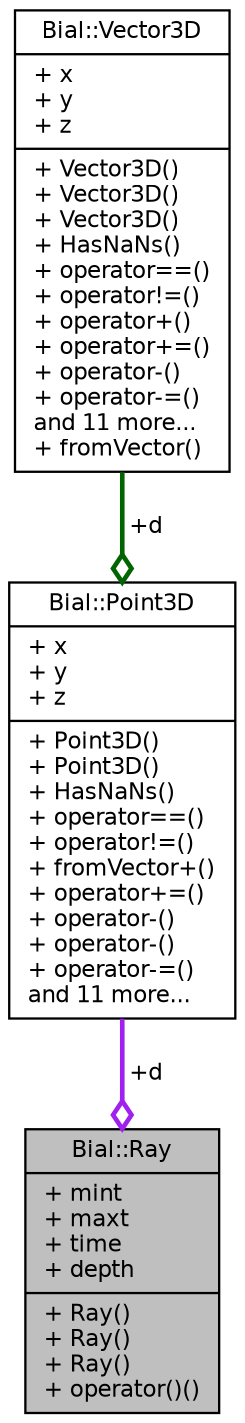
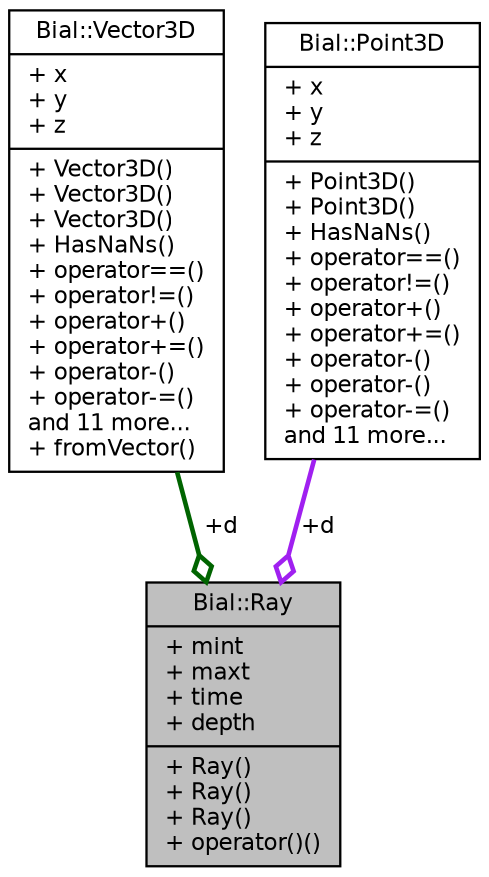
  digraph {
    node [color=black fillcolor=white fontname=Helvetica fontsize=10 shape=record style=filled]
    edge [arrowhead=odiamond fontname=Helvetica fontsize=10 labelfontname=Helvetica labelfontsize=10 style=bold]
    n1 [fillcolor=grey75 fontcolor=black height=0.2 label="{Bial::Ray\n|+ mint\l+ maxt\l+ time\l+ depth\l|+ Ray()\l+ Ray()\l+ Ray()\l+ operator()()\l}" width=0.4]
    n2 [height=0.2 label="{Bial::Vector3D\n|+ x\l+ y\l+ z\l|+ Vector3D()\l+ Vector3D()\l+ Vector3D()\l+ HasNaNs()\l+ operator==()\l+ operator!=()\l+ operator+()\l+ operator+=()\l+ operator-()\l+ operator-=()\land 11 more...\l+ fromVector()\l}" width=0.4]
-   n3 [height=0.2 label="{Bial::Point3D\n|+ x\l+ y\l+ z\l|+ Point3D()\l+ Point3D()\l+ HasNaNs()\l+ operator==()\l+ operator!=()\l+ fromVector+()\l+ operator+=()\l+ operator-()\l+ operator-()\l+ operator-=()\land 11 more...\l}" width=0.4]
-   n2 -> n3 [color=darkgreen label=" +d"]
+   n3 [height=0.2 label="{Bial::Point3D\n|+ x\l+ y\l+ z\l|+ Point3D()\l+ Point3D()\l+ HasNaNs()\l+ operator==()\l+ operator!=()\l+ operator+()\l+ operator+=()\l+ operator-()\l+ operator-()\l+ operator-=()\land 11 more...\l}" width=0.4]
+   n2 -> n1 [color=darkgreen label=" +d"]
    n3 -> n1 [color=purple label=" +d"]
  }
